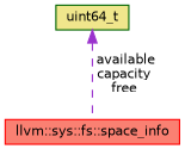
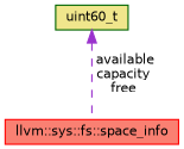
  digraph {
    node [fontname=Helvetica fontsize=10 shape=box style=filled]
    n1 [color=red fillcolor=salmon fontcolor=black height=0.2 label="llvm::sys::fs::space_info" width=0.4]
-   n2 [color=darkgreen height=0.2 label=uint64_t width=0.4 fillcolor=khaki]
+   n2 [color=darkgreen height=0.2 label=uint60_t width=0.4 fillcolor=khaki]
    n2 -> n1 [color=darkorchid3 dir=back fontname=Helvetica fontsize=10 label=" available\ncapacity\nfree" labelfontname=Helvetica labelfontsize=10 style=dashed]
  }
